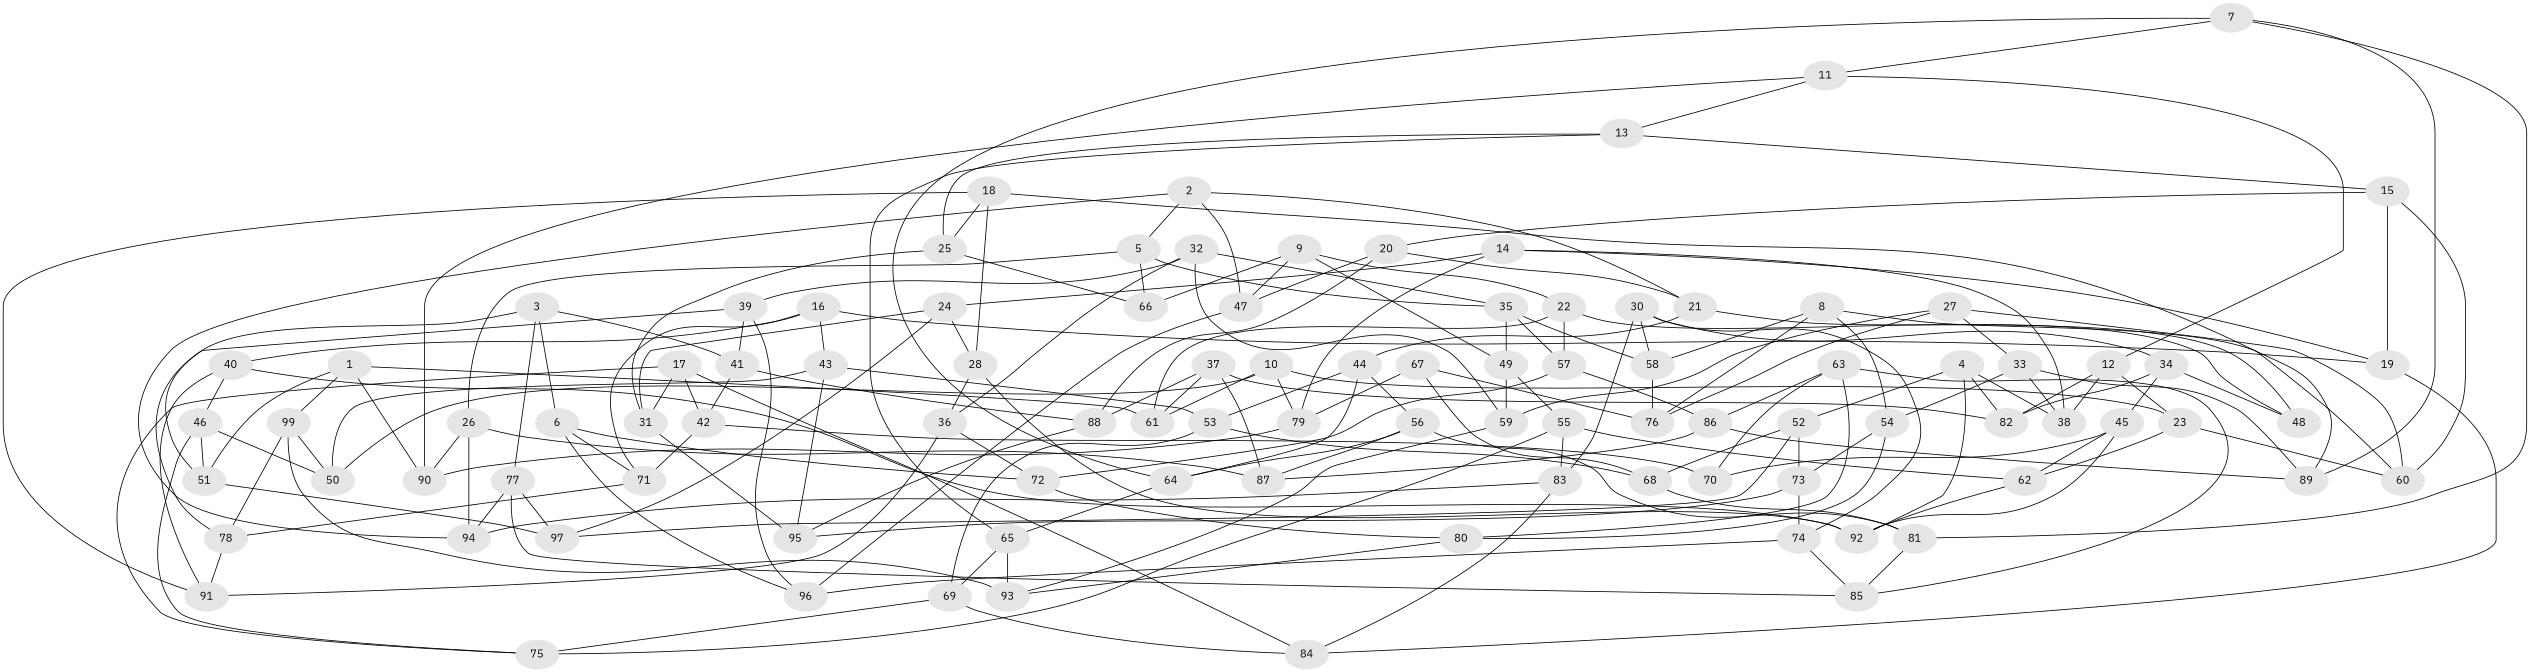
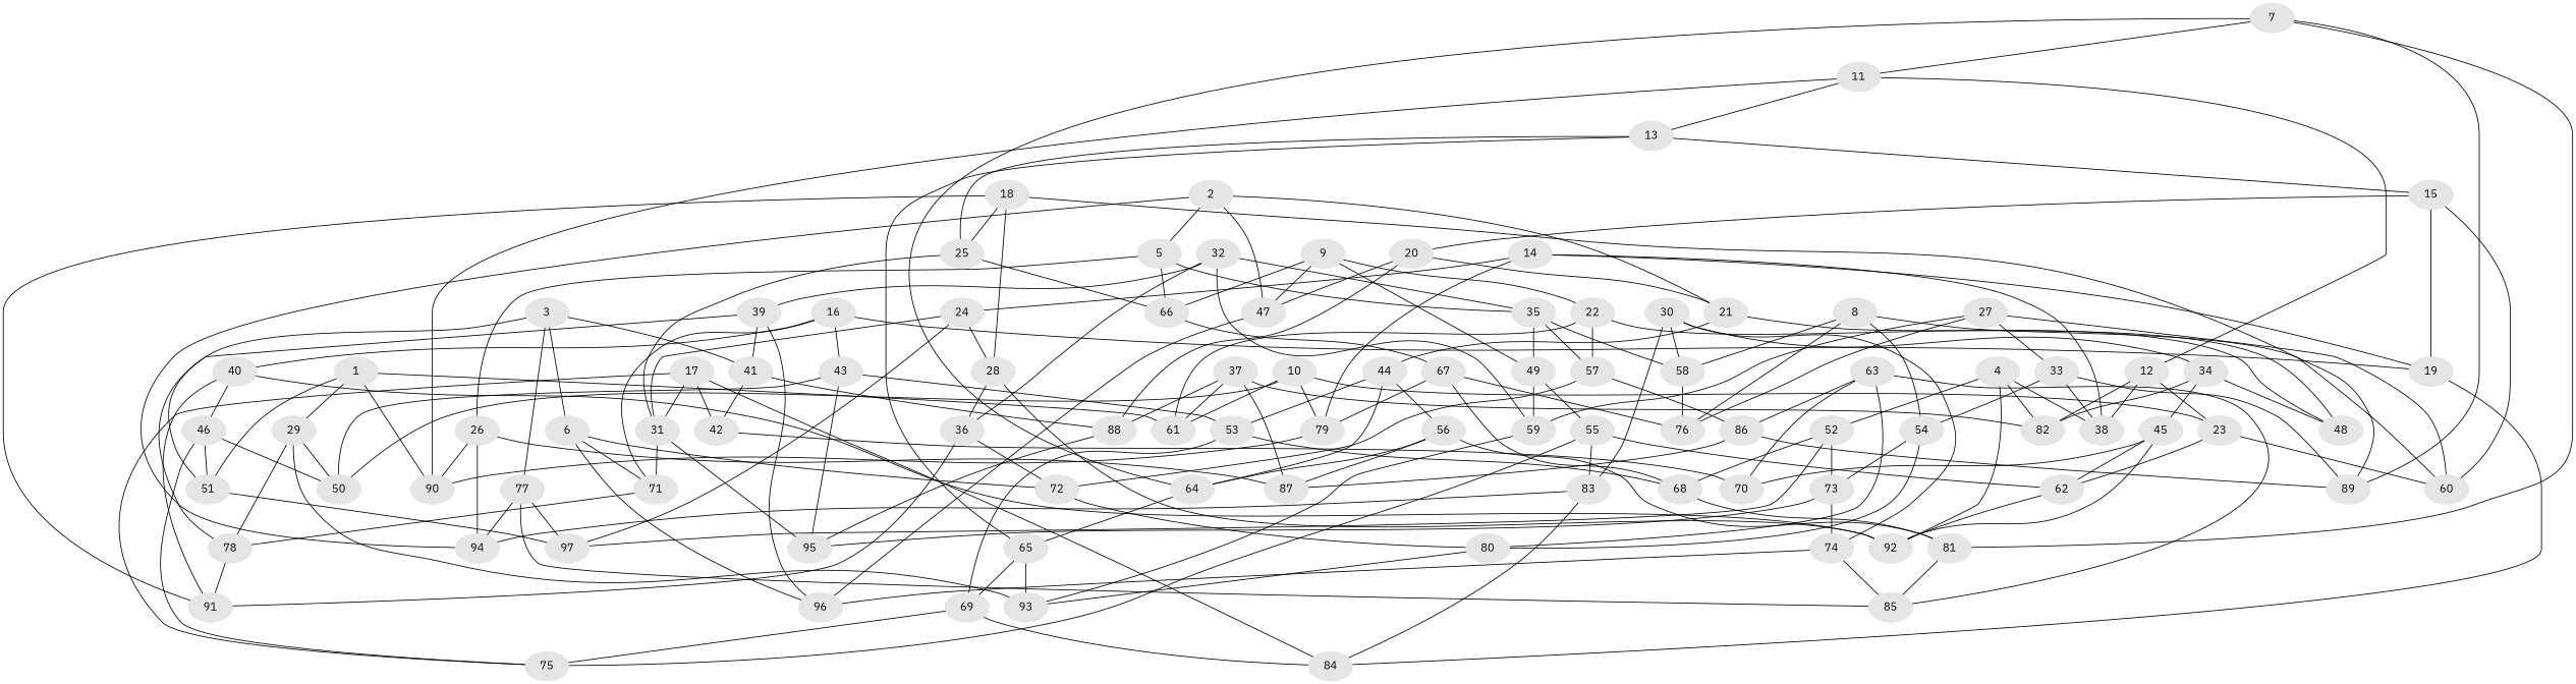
  graph {
    fontname="IBM Plex Sans"
    node [color=gray90 fontname="IBM Plex Sans" style=filled]
    edge [fontname="IBM Plex Sans"]
    1
-   29 [label=99]
+   29
    51
    61
    90
    50
    78
    93
    97
    2
    5
    21
    47
    94
    26
    35
    66
    44
    48
    96
    3
    6
    41
    77
    71
    72
    42
    88
    85
    4
    38
    52
    82
    92
    68
    73
    87
    58
    49
    57
    67
    80
    7
    11
    64
    81
    89
    12
    13
    65
    8
    54
    60
    76
    9
    22
    59
    55
    10
    23
    79
    62
    15
    25
    19
    20
    31
    69
    14
    24
    84
    28
    16
    40
    43
    91
    46
    95
    53
    17
    75
    70
    18
    36
    56
    86
    27
    33
    30
    34
    74
    83
    45
    32
    39
    37
    63
    1 -- 29
    1 -- 51
    1 -- 61
    1 -- 90
    29 -- 50
    29 -- 78
    29 -- 93
    51 -- 97
    78 -- 91
    2 -- 5
    2 -- 21
    2 -- 47
    2 -- 94
    5 -- 26
    5 -- 35
    5 -- 66
    21 -- 44
    21 -- 48
    47 -- 96
    26 -- 90
    26 -- 94
    26 -- 87
    35 -- 58
    35 -- 49
    35 -- 57
+   66 -- 67
    44 -- 64
    44 -- 53
    44 -- 56
    3 -- 51
    3 -- 6
    3 -- 41
    3 -- 77
    6 -- 96
    6 -- 71
    6 -- 72
    41 -- 42
    41 -- 88
    77 -- 97
    77 -- 94
    77 -- 85
    71 -- 78
    72 -- 80
-   42 -- 71
+   31 -- 71
    42 -- 70
    88 -- 95
    4 -- 38
    4 -- 52
    4 -- 82
    4 -- 92
    52 -- 97
    52 -- 68
    52 -- 73
    68 -- 81
    73 -- 95
    73 -- 74
    58 -- 76
    49 -- 59
    49 -- 55
    57 -- 72
    57 -- 86
    67 -- 68
    67 -- 76
    67 -- 79
    80 -- 93
    7 -- 11
    7 -- 64
    7 -- 81
    7 -- 89
    11 -- 90
    11 -- 12
    11 -- 13
    64 -- 65
    81 -- 85
    12 -- 38
    12 -- 82
    12 -- 23
    13 -- 65
    13 -- 15
    13 -- 25
    65 -- 93
    65 -- 69
    8 -- 58
    8 -- 54
    8 -- 60
    8 -- 76
    54 -- 73
    54 -- 80
    9 -- 47
    9 -- 66
    9 -- 49
    9 -- 22
    22 -- 61
    22 -- 48
    22 -- 57
    59 -- 93
    55 -- 62
    55 -- 75
    55 -- 83
    10 -- 61
    10 -- 50
    10 -- 23
    10 -- 79
    23 -- 60
    23 -- 62
    79 -- 90
    62 -- 92
    15 -- 60
    15 -- 19
    15 -- 20
    25 -- 66
    25 -- 31
    19 -- 84
    20 -- 21
    20 -- 47
    20 -- 88
    31 -- 95
    69 -- 84
    69 -- 75
    14 -- 38
    14 -- 79
    14 -- 19
    14 -- 24
    24 -- 97
    24 -- 31
    24 -- 28
    28 -- 92
    28 -- 36
    16 -- 71
    16 -- 19
    16 -- 40
    16 -- 43
    40 -- 92
    40 -- 91
    40 -- 46
    43 -- 50
    43 -- 95
    43 -- 53
    46 -- 51
    46 -- 50
    46 -- 75
    53 -- 68
    53 -- 69
    17 -- 42
    17 -- 31
    17 -- 84
    17 -- 75
    18 -- 89
    18 -- 25
    18 -- 28
    18 -- 91
    36 -- 72
    36 -- 91
    56 -- 87
    56 -- 64
    56 -- 81
    86 -- 87
    86 -- 89
    27 -- 60
    27 -- 76
    27 -- 59
    27 -- 33
    33 -- 38
    33 -- 89
    33 -- 54
    30 -- 58
    30 -- 34
    30 -- 74
    30 -- 83
    34 -- 48
    34 -- 82
    34 -- 45
    74 -- 96
    74 -- 85
    83 -- 94
    83 -- 84
    45 -- 92
    45 -- 62
    45 -- 70
    32 -- 35
    32 -- 59
    32 -- 36
    32 -- 39
    39 -- 78
    39 -- 96
    39 -- 41
    37 -- 61
    37 -- 88
    37 -- 82
    37 -- 87
    63 -- 85
    63 -- 80
    63 -- 70
    63 -- 86
  }
